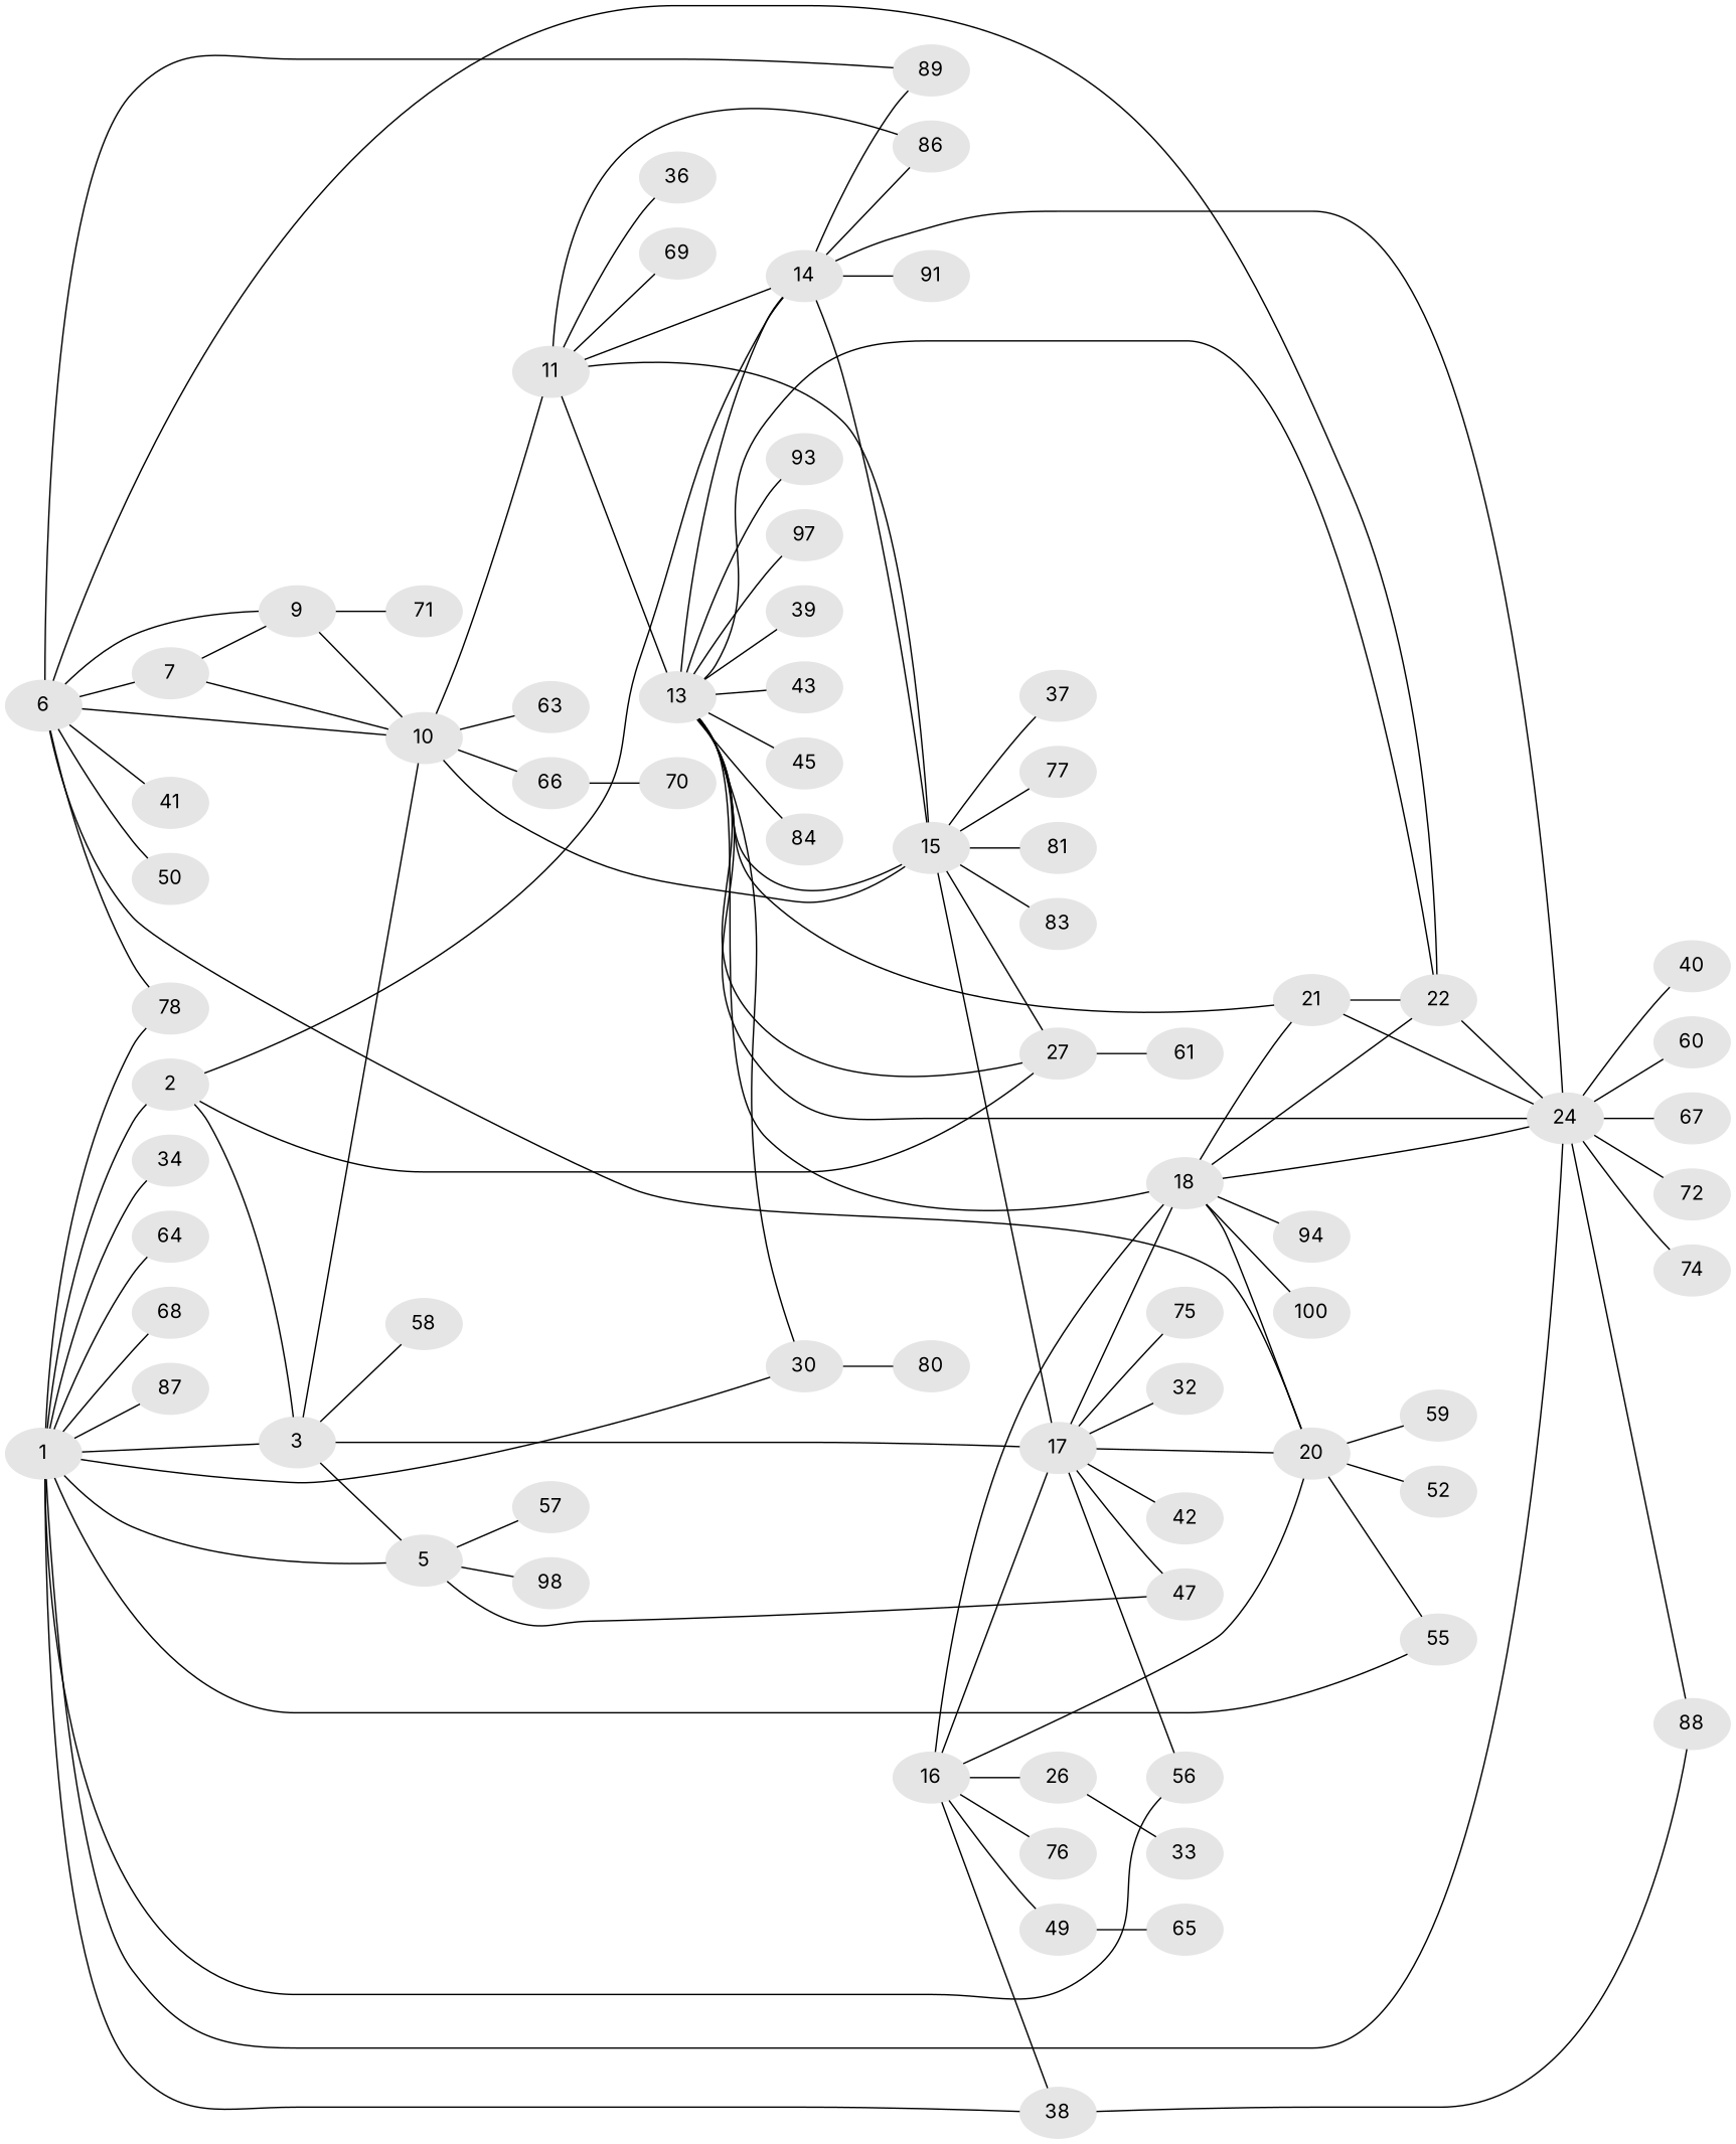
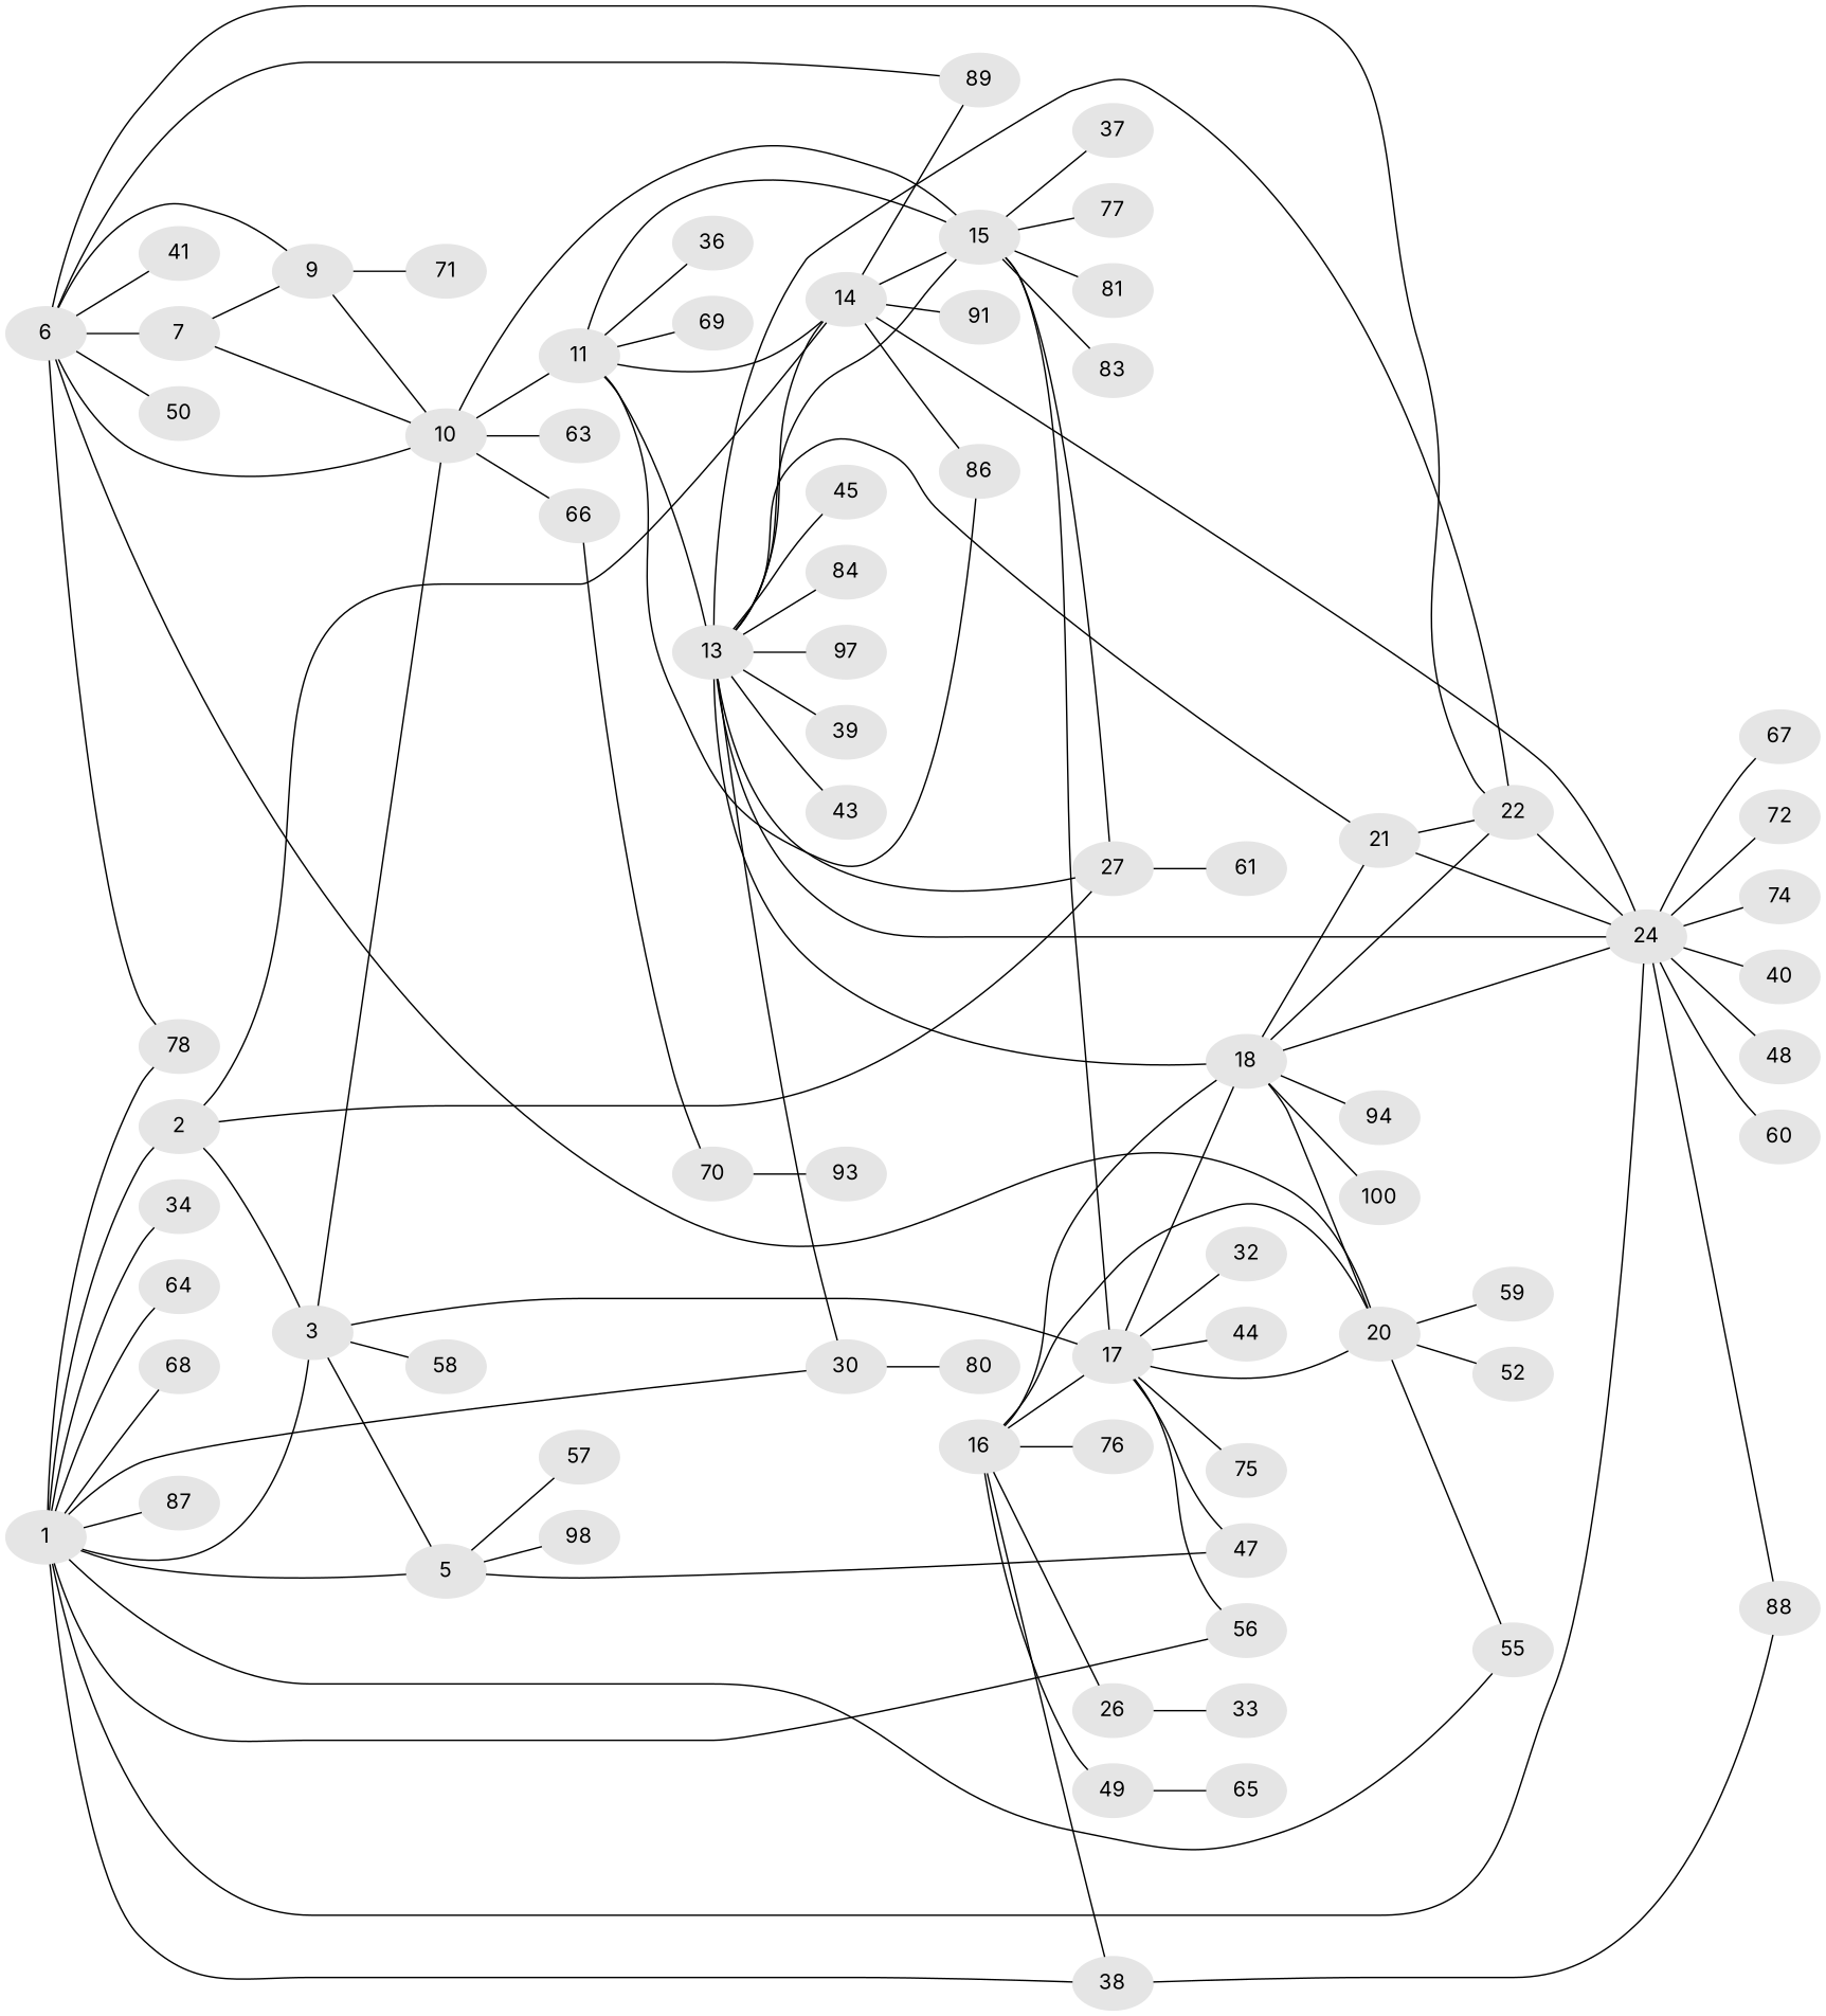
  graph {
    fontname=Inter
    rankdir=LR
    node [color=gray90 fontname=Inter style=filled]
    edge [fontname=Inter]
    1 [super="+4"]
    2
    3 [super="+54"]
    5 [super="+90"]
    24 [super="+51"]
    30 [super="+42"]
    34 [super="+62"]
    38 [super="+85"]
    55
    56
    64
    68
    78
    87
    14 [super="+46"]
    27 [super="+73"]
    10 [super="+29"]
    17 [super="+19"]
    58
    47
    57
    98
    40 [super="+92"]
+   48
    60
    67
    72
    74
    88
    80
    89
    15 [super="+28"]
    86
    91
    61
    11 [super="+12"]
    63
    66
    20 [super="+31"]
    18 [super="+25"]
    32
-   44 [label=42]
+   44
    75
    6 [super="+8"]
    7
    9 [super="+35"]
    22 [super="+96"]
    41
    50
    71
    52
    59
    13 [super="+23"]
    36
    69
    37 [super="+82"]
    77
    81
    83
    70
    21
    39
    43
    45
    84
    93
    97
    94
    100
    16 [super="+53"]
    26 [super="+79"]
    49
    76
    33
    65
    1 -- 2 [weight=2]
    1 -- 3 [weight=2]
    1 -- 5 [weight=2]
    1 -- 24
    1 -- 30
    1 -- 34
    1 -- 38
    1 -- 55
    1 -- 56
    1 -- 64
    1 -- 68
    1 -- 78
    1 -- 87
    2 -- 3
    2 -- 14
    2 -- 27
    3 -- 5
    3 -- 10
    3 -- 17 [weight=2]
    3 -- 58
    5 -- 47
    5 -- 57
    5 -- 98
    24 -- 40
+   24 -- 48
    24 -- 60
    24 -- 67
    24 -- 72
    24 -- 74
    24 -- 88
    30 -- 80
    38 -- 88
    14 -- 24
    14 -- 89
    14 -- 15
    14 -- 86
    14 -- 91
    27 -- 61
    10 -- 15
    10 -- 11
    10 -- 63
    10 -- 66
    17 -- 56
    17 -- 47
    17 -- 20 [weight=2]
    17 -- 18 [weight=2]
    17 -- 32
    17 -- 44
    17 -- 75
    15 -- 27
    15 -- 17
    15 -- 37
    15 -- 77
    15 -- 81
    15 -- 83
    11 -- 14 [weight=2]
    11 -- 15 [weight=2]
    11 -- 86
    11 -- 13 [weight=2]
    11 -- 36
    11 -- 69
    66 -- 70
    20 -- 55
    20 -- 52
    20 -- 59
    18 -- 24
    18 -- 20
    18 -- 22
    18 -- 21
    18 -- 94
    18 -- 100
    6 -- 78
    6 -- 10 [weight=2]
    6 -- 89
    6 -- 20
    6 -- 7 [weight=2]
    6 -- 9 [weight=2]
    6 -- 22
    6 -- 41
    6 -- 50
    7 -- 10
    7 -- 9
    9 -- 10
    9 -- 71
    22 -- 24
    13 -- 24
    13 -- 30
    13 -- 14
    13 -- 27
    13 -- 15
    13 -- 18
    13 -- 22
    13 -- 21
    13 -- 39
    13 -- 43
    13 -- 45
    13 -- 84
-   13 -- 93
+   70 -- 93
    13 -- 97
    21 -- 24
    21 -- 22
    16 -- 38
    16 -- 17 [weight=2]
    16 -- 20
    16 -- 18
    16 -- 26
    16 -- 49
    16 -- 76
    26 -- 33
    49 -- 65
  }
